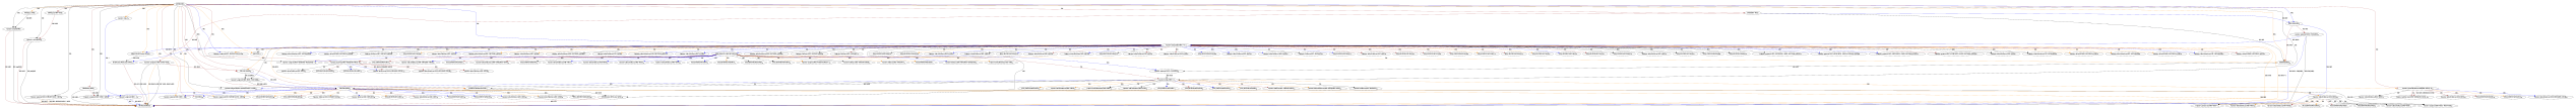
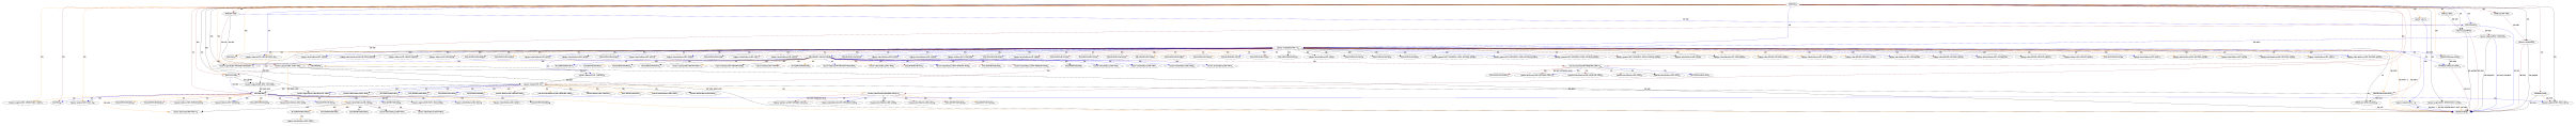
  digraph {
    fontname=Oswald
    node [fontname=Oswald]
    edge [arrowhead=dot color=black fontname=Oswald]
    n1 [label=<(METHOD,FUN1)<SUB>1</SUB>>]
    n2 [label=<(PARAM,VAR1 *VAR2)<SUB>1</SUB>>]
    n3 [label=<(PARAM,size_t VAR3)<SUB>1</SUB>>]
    n4 [label=<(PARAM,const VAR4 *VAR5)<SUB>2</SUB>>]
    n5 [label=<(PARAM,int64_t VAR6)<SUB>3</SUB>>]
    n6 [label=<(&lt;operator&gt;.cast,(void)VAR3)<SUB>7</SUB>>]
    n7 [label=<(&lt;operator&gt;.cast,(void)VAR5)<SUB>8</SUB>>]
    n8 [label=<(&lt;operator&gt;.assignment,VAR2-&gt;VAR9.VAR11.VAR12 = VAR13)<SUB>10</SUB>>]
    n9 [label=<(FUN7,FUN7())<SUB>56</SUB>>]
    n10 [label=<(&lt;operator&gt;.assignment,VAR2-&gt;VAR47 = 0)<SUB>86</SUB>>]
    n11 [label=<(&lt;operator&gt;.assignment,VAR2-&gt;VAR48 = VAR6)<SUB>87</SUB>>]
    n12 [label=<(&lt;operator&gt;.assignment,VAR2-&gt;VAR9.VAR11.VAR28 = 0)<SUB>90</SUB>>]
    n13 [label=<(FUN7,FUN7())<SUB>91</SUB>>]
    n14 [label=<(&lt;operator&gt;.lessEqualsThan,VAR10 &lt;= 0)<SUB>10</SUB>>]
    n15 [label=<(&lt;operator&gt;.lessThan,VAR10 &lt; 0)<SUB>41</SUB>>]
    n16 [label=<(FUN6,FUN6 (VAR8))<SUB>50</SUB>>]
    n17 [label=<(IDENTIFIER,VAR10,return VAR10;)<SUB>92</SUB>>]
    n18 [label=<(&lt;operator&gt;.minus,-1)<SUB>6</SUB>>]
    n19 [label=<(FUN2,FUN2(VAR2))<SUB>12</SUB>>]
    n20 [label=<(FUN3,FUN3 (VAR8))<SUB>16</SUB>>]
    n21 [label=<(&lt;operator&gt;.assignment,VAR8-&gt;VAR17[VAR8-&gt;VAR19].VAR25 = 1)<SUB>27</SUB>>]
    n22 [label=<(FUN5,FUN5(VAR2))<SUB>39</SUB>>]
    n23 [label=<(&lt;operator&gt;.assignment,VAR2-&gt;VAR9.VAR11.VAR12 = VAR29)<SUB>46</SUB>>]
    n24 [label=<(&lt;operator&gt;.assignment,VAR2-&gt;VAR9.VAR11.VAR12 = VAR29)<SUB>52</SUB>>]
    n25 [label=<(IDENTIFIER,VAR10,return VAR10;)<SUB>14</SUB>>]
    n26 [label=<(&lt;operator&gt;.greaterThan,VAR8-&gt;VAR26[VAR8-&gt;VAR14] &gt; 0)<SUB>30</SUB>>]
    n27 [label=<(&lt;operator&gt;.greaterThan,VAR8-&gt;VAR26[VAR8-&gt;VAR14] &gt; 0)<SUB>43</SUB>>]
    n28 [label=<(&lt;operator&gt;.assignment,*VAR8 = &amp;VAR2-&gt;VAR9)<SUB>5</SUB>>]
    n29 [label=<(METHOD_RETURN,int)<SUB>1</SUB>>]
    n30 [label=<(&lt;operator&gt;.assignment,VAR2-&gt;VAR9.VAR11.VAR28 = 1)<SUB>37</SUB>>]
    n31 [label=<(&lt;operator&gt;.assignment,VAR8-&gt;VAR14 = FUN3 (VAR8))<SUB>16</SUB>>]
    n32 [label=<(&lt;operator&gt;.assignment,VAR2-&gt;VAR15[VAR16] = &amp;VAR8-&gt;VAR17[VAR8-&gt;VAR14])<SUB>19</SUB>>]
    n33 [label=<(&lt;operator&gt;.assignment,VAR2-&gt;VAR15[VAR18] = &amp;VAR8-&gt;VAR17[VAR8-&gt;VAR19])<SUB>20</SUB>>]
    n34 [label=<(&lt;operator&gt;.assignment,VAR2-&gt;VAR15[VAR20] = &amp;VAR8-&gt;VAR17[VAR8-&gt;VAR21])<SUB>21</SUB>>]
    n35 [label=<(&lt;operator&gt;.assignment,VAR2-&gt;VAR15[VAR22] = &amp;VAR8-&gt;VAR17[VAR8-&gt;VAR23])<SUB>22</SUB>>]
    n36 [label=<(RETURN,return VAR10;,return VAR10;)<SUB>92</SUB>>]
    n37 [label=<(FUN4,FUN4(VAR2-&gt;VAR9.VAR11.VAR24))<SUB>24</SUB>>]
    n38 [label=<(RETURN,return VAR10;,return VAR10;)<SUB>14</SUB>>]
    n39 [label=<(&lt;operator&gt;.indirectFieldAccess,VAR8-&gt;VAR14)<SUB>16</SUB>>]
    n40 [label=<(&lt;operator&gt;.indirectIndexAccess,VAR2-&gt;VAR15[VAR16])<SUB>19</SUB>>]
    n41 [label=<(&lt;operator&gt;.addressOf,&amp;VAR8-&gt;VAR17[VAR8-&gt;VAR14])<SUB>19</SUB>>]
    n42 [label=<(&lt;operator&gt;.indirectIndexAccess,VAR2-&gt;VAR15[VAR18])<SUB>20</SUB>>]
    n43 [label=<(&lt;operator&gt;.addressOf,&amp;VAR8-&gt;VAR17[VAR8-&gt;VAR19])<SUB>20</SUB>>]
    n44 [label=<(&lt;operator&gt;.indirectIndexAccess,VAR2-&gt;VAR15[VAR20])<SUB>21</SUB>>]
    n45 [label=<(&lt;operator&gt;.addressOf,&amp;VAR8-&gt;VAR17[VAR8-&gt;VAR21])<SUB>21</SUB>>]
    n46 [label=<(&lt;operator&gt;.indirectIndexAccess,VAR2-&gt;VAR15[VAR22])<SUB>22</SUB>>]
    n47 [label=<(&lt;operator&gt;.addressOf,&amp;VAR8-&gt;VAR17[VAR8-&gt;VAR23])<SUB>22</SUB>>]
    n48 [label=<(&lt;operator&gt;.fieldAccess,VAR2-&gt;VAR9.VAR11.VAR28)<SUB>90</SUB>>]
    n49 [label=<(FIELD_IDENTIFIER,VAR14,VAR14)<SUB>16</SUB>>]
    n50 [label=<(&lt;operator&gt;.indirectFieldAccess,VAR2-&gt;VAR15)<SUB>19</SUB>>]
    n51 [label=<(&lt;operator&gt;.indirectIndexAccess,VAR8-&gt;VAR17[VAR8-&gt;VAR14])<SUB>19</SUB>>]
    n52 [label=<(&lt;operator&gt;.indirectFieldAccess,VAR2-&gt;VAR15)<SUB>20</SUB>>]
    n53 [label=<(&lt;operator&gt;.indirectIndexAccess,VAR8-&gt;VAR17[VAR8-&gt;VAR19])<SUB>20</SUB>>]
    n54 [label=<(&lt;operator&gt;.indirectFieldAccess,VAR2-&gt;VAR15)<SUB>21</SUB>>]
    n55 [label=<(&lt;operator&gt;.indirectIndexAccess,VAR8-&gt;VAR17[VAR8-&gt;VAR21])<SUB>21</SUB>>]
    n56 [label=<(&lt;operator&gt;.indirectFieldAccess,VAR2-&gt;VAR15)<SUB>22</SUB>>]
    n57 [label=<(&lt;operator&gt;.indirectIndexAccess,VAR8-&gt;VAR17[VAR8-&gt;VAR23])<SUB>22</SUB>>]
    n58 [label=<(&lt;operator&gt;.fieldAccess,VAR2-&gt;VAR9.VAR11.VAR24)<SUB>24</SUB>>]
    n59 [label=<(&lt;operator&gt;.fieldAccess,VAR2-&gt;VAR9.VAR11)<SUB>90</SUB>>]
    n60 [label=<(FIELD_IDENTIFIER,VAR28,VAR28)<SUB>90</SUB>>]
    n61 [label=<(FIELD_IDENTIFIER,VAR15,VAR15)<SUB>19</SUB>>]
    n62 [label=<(&lt;operator&gt;.indirectFieldAccess,VAR8-&gt;VAR17)<SUB>19</SUB>>]
    n63 [label=<(&lt;operator&gt;.indirectFieldAccess,VAR8-&gt;VAR14)<SUB>19</SUB>>]
    n64 [label=<(FIELD_IDENTIFIER,VAR15,VAR15)<SUB>20</SUB>>]
    n65 [label=<(&lt;operator&gt;.indirectFieldAccess,VAR8-&gt;VAR17)<SUB>20</SUB>>]
    n66 [label=<(&lt;operator&gt;.indirectFieldAccess,VAR8-&gt;VAR19)<SUB>20</SUB>>]
    n67 [label=<(FIELD_IDENTIFIER,VAR15,VAR15)<SUB>21</SUB>>]
    n68 [label=<(&lt;operator&gt;.indirectFieldAccess,VAR8-&gt;VAR17)<SUB>21</SUB>>]
    n69 [label=<(&lt;operator&gt;.indirectFieldAccess,VAR8-&gt;VAR21)<SUB>21</SUB>>]
    n70 [label=<(FIELD_IDENTIFIER,VAR15,VAR15)<SUB>22</SUB>>]
    n71 [label=<(&lt;operator&gt;.indirectFieldAccess,VAR8-&gt;VAR17)<SUB>22</SUB>>]
    n72 [label=<(&lt;operator&gt;.indirectFieldAccess,VAR8-&gt;VAR23)<SUB>22</SUB>>]
    n73 [label=<(&lt;operator&gt;.fieldAccess,VAR2-&gt;VAR9.VAR11)<SUB>24</SUB>>]
    n74 [label=<(FIELD_IDENTIFIER,VAR24,VAR24)<SUB>24</SUB>>]
    n75 [label=<(&lt;operator&gt;.indirectFieldAccess,VAR2-&gt;VAR9)<SUB>90</SUB>>]
    n76 [label=<(FIELD_IDENTIFIER,VAR11,VAR11)<SUB>90</SUB>>]
    n77 [label=<(FIELD_IDENTIFIER,VAR17,VAR17)<SUB>19</SUB>>]
    n78 [label=<(FIELD_IDENTIFIER,VAR14,VAR14)<SUB>19</SUB>>]
    n79 [label=<(FIELD_IDENTIFIER,VAR17,VAR17)<SUB>20</SUB>>]
    n80 [label=<(FIELD_IDENTIFIER,VAR19,VAR19)<SUB>20</SUB>>]
    n81 [label=<(FIELD_IDENTIFIER,VAR17,VAR17)<SUB>21</SUB>>]
    n82 [label=<(FIELD_IDENTIFIER,VAR21,VAR21)<SUB>21</SUB>>]
    n83 [label=<(FIELD_IDENTIFIER,VAR17,VAR17)<SUB>22</SUB>>]
    n84 [label=<(FIELD_IDENTIFIER,VAR23,VAR23)<SUB>22</SUB>>]
    n85 [label=<(&lt;operator&gt;.indirectFieldAccess,VAR2-&gt;VAR9)<SUB>24</SUB>>]
    n86 [label=<(FIELD_IDENTIFIER,VAR11,VAR11)<SUB>24</SUB>>]
    n87 [label=<(FIELD_IDENTIFIER,VAR9,VAR9)<SUB>90</SUB>>]
    n88 [label=<(FIELD_IDENTIFIER,VAR9,VAR9)<SUB>24</SUB>>]
    n89 [label=<(&lt;operator&gt;.fieldAccess,VAR2-&gt;VAR9.VAR11.VAR12)<SUB>46</SUB>>]
    n90 [label=<(&lt;operator&gt;.indirectIndexAccess,VAR8-&gt;VAR26[VAR8-&gt;VAR14])<SUB>43</SUB>>]
    n91 [label=<(&lt;operator&gt;.fieldAccess,VAR2-&gt;VAR9.VAR11)<SUB>46</SUB>>]
    n92 [label=<(FIELD_IDENTIFIER,VAR12,VAR12)<SUB>46</SUB>>]
    n93 [label=<(&lt;operator&gt;.indirectFieldAccess,VAR8-&gt;VAR26)<SUB>43</SUB>>]
    n94 [label=<(&lt;operator&gt;.indirectFieldAccess,VAR8-&gt;VAR14)<SUB>43</SUB>>]
    n95 [label=<(&lt;operator&gt;.indirectFieldAccess,VAR2-&gt;VAR9)<SUB>46</SUB>>]
    n96 [label=<(FIELD_IDENTIFIER,VAR11,VAR11)<SUB>46</SUB>>]
    n97 [label=<(FIELD_IDENTIFIER,VAR26,VAR26)<SUB>43</SUB>>]
    n98 [label=<(FIELD_IDENTIFIER,VAR14,VAR14)<SUB>43</SUB>>]
    n99 [label=<(FIELD_IDENTIFIER,VAR9,VAR9)<SUB>46</SUB>>]
    n100 [label=<(&lt;operator&gt;.postIncrement,VAR8-&gt;VAR31++)<SUB>60</SUB>>]
    n101 [label=<(&lt;operator&gt;.assignment,VAR8-&gt;VAR32 = VAR8-&gt;VAR33)<SUB>61</SUB>>]
    n102 [label=<(&lt;operator&gt;.indirectFieldAccess,VAR8-&gt;VAR30)<SUB>58</SUB>>]
    n103 [label=<(&lt;operator&gt;.indirectFieldAccess,VAR2-&gt;VAR47)<SUB>86</SUB>>]
    n104 [label=<(&lt;operator&gt;.indirectFieldAccess,VAR2-&gt;VAR48)<SUB>87</SUB>>]
    n105 [label=<(FIELD_IDENTIFIER,VAR30,VAR30)<SUB>58</SUB>>]
    n106 [label=<(FIELD_IDENTIFIER,VAR47,VAR47)<SUB>86</SUB>>]
    n107 [label=<(FIELD_IDENTIFIER,VAR48,VAR48)<SUB>87</SUB>>]
    n108 [label=<(&lt;operator&gt;.fieldAccess,VAR2-&gt;VAR9.VAR11.VAR12)<SUB>52</SUB>>]
    n109 [label=<(&lt;operator&gt;.fieldAccess,VAR2-&gt;VAR9.VAR11)<SUB>52</SUB>>]
    n110 [label=<(FIELD_IDENTIFIER,VAR12,VAR12)<SUB>52</SUB>>]
    n111 [label=<(&lt;operator&gt;.indirectFieldAccess,VAR2-&gt;VAR9)<SUB>52</SUB>>]
    n112 [label=<(FIELD_IDENTIFIER,VAR11,VAR11)<SUB>52</SUB>>]
    n113 [label=<(FIELD_IDENTIFIER,VAR9,VAR9)<SUB>52</SUB>>]
    n114 [label=<(&lt;operator&gt;.assignment,VAR10 = -1)<SUB>6</SUB>>]
    n115 [label=<(&lt;operator&gt;.assignment,VAR10 = FUN2(VAR2))<SUB>12</SUB>>]
    n116 [label=<(&lt;operator&gt;.assignment,VAR10 = FUN5(VAR2))<SUB>39</SUB>>]
    n117 [label=<(&lt;operator&gt;.postDecrement,VAR8-&gt;VAR26[VAR8-&gt;VAR14]--)<SUB>31</SUB>>]
    n118 [label=<(&lt;operator&gt;.indirectIndexAccess,VAR8-&gt;VAR26[VAR8-&gt;VAR14])<SUB>31</SUB>>]
    n119 [label=<(&lt;operator&gt;.indirectFieldAccess,VAR8-&gt;VAR26)<SUB>31</SUB>>]
    n120 [label=<(&lt;operator&gt;.indirectFieldAccess,VAR8-&gt;VAR14)<SUB>31</SUB>>]
    n121 [label=<(FIELD_IDENTIFIER,VAR26,VAR26)<SUB>31</SUB>>]
    n122 [label=<(FIELD_IDENTIFIER,VAR14,VAR14)<SUB>31</SUB>>]
    n123 [label=<(&lt;operator&gt;.postDecrement,VAR8-&gt;VAR26[VAR8-&gt;VAR14]--)<SUB>44</SUB>>]
    n124 [label=<(&lt;operator&gt;.indirectIndexAccess,VAR8-&gt;VAR26[VAR8-&gt;VAR14])<SUB>44</SUB>>]
    n125 [label=<(&lt;operator&gt;.indirectFieldAccess,VAR8-&gt;VAR26)<SUB>44</SUB>>]
    n126 [label=<(&lt;operator&gt;.indirectFieldAccess,VAR8-&gt;VAR14)<SUB>44</SUB>>]
    n127 [label=<(FIELD_IDENTIFIER,VAR26,VAR26)<SUB>44</SUB>>]
    n128 [label=<(FIELD_IDENTIFIER,VAR14,VAR14)<SUB>44</SUB>>]
    n129 [label=<(&lt;operator&gt;.fieldAccess,VAR2-&gt;VAR9.VAR11.VAR28)<SUB>37</SUB>>]
    n130 [label=<(&lt;operator&gt;.fieldAccess,VAR2-&gt;VAR9.VAR11)<SUB>37</SUB>>]
    n131 [label=<(FIELD_IDENTIFIER,VAR28,VAR28)<SUB>37</SUB>>]
    n132 [label=<(&lt;operator&gt;.fieldAccess,VAR8-&gt;VAR17[VAR8-&gt;VAR19].VAR25)<SUB>27</SUB>>]
    n133 [label=<(&lt;operator&gt;.indirectFieldAccess,VAR2-&gt;VAR9)<SUB>37</SUB>>]
    n134 [label=<(FIELD_IDENTIFIER,VAR11,VAR11)<SUB>37</SUB>>]
    n135 [label=<(&lt;operator&gt;.indirectIndexAccess,VAR8-&gt;VAR17[VAR8-&gt;VAR19])<SUB>27</SUB>>]
    n136 [label=<(FIELD_IDENTIFIER,VAR25,VAR25)<SUB>27</SUB>>]
    n137 [label=<(&lt;operator&gt;.indirectIndexAccess,VAR8-&gt;VAR26[VAR8-&gt;VAR14])<SUB>30</SUB>>]
    n138 [label=<(FIELD_IDENTIFIER,VAR9,VAR9)<SUB>37</SUB>>]
    n139 [label=<(&lt;operator&gt;.indirectFieldAccess,VAR8-&gt;VAR17)<SUB>27</SUB>>]
    n140 [label=<(&lt;operator&gt;.indirectFieldAccess,VAR8-&gt;VAR19)<SUB>27</SUB>>]
    n141 [label=<(&lt;operator&gt;.indirectFieldAccess,VAR8-&gt;VAR26)<SUB>30</SUB>>]
    n142 [label=<(&lt;operator&gt;.indirectFieldAccess,VAR8-&gt;VAR14)<SUB>30</SUB>>]
    n143 [label=<(FIELD_IDENTIFIER,VAR17,VAR17)<SUB>27</SUB>>]
    n144 [label=<(FIELD_IDENTIFIER,VAR19,VAR19)<SUB>27</SUB>>]
    n145 [label=<(FIELD_IDENTIFIER,VAR26,VAR26)<SUB>30</SUB>>]
    n146 [label=<(FIELD_IDENTIFIER,VAR14,VAR14)<SUB>30</SUB>>]
    n147 [label=<(&lt;operator&gt;.indirectFieldAccess,VAR8-&gt;VAR31)<SUB>60</SUB>>]
    n148 [label=<(&lt;operator&gt;.indirectFieldAccess,VAR8-&gt;VAR32)<SUB>65</SUB>>]
    n149 [label=<(&lt;operator&gt;.indirectFieldAccess,VAR8-&gt;VAR33)<SUB>61</SUB>>]
    n150 [label=<(FIELD_IDENTIFIER,VAR31,VAR31)<SUB>60</SUB>>]
    n151 [label=<(FIELD_IDENTIFIER,VAR32,VAR32)<SUB>61</SUB>>]
    n152 [label=<(FIELD_IDENTIFIER,VAR33,VAR33)<SUB>61</SUB>>]
    n1 -> n2 [arrowhead=box color=brown label="DDG: "]
    n1 -> n3 [color=darkorange label="DDG: "]
    n1 -> n4 [arrowhead=box color=brown label="DDG: "]
    n1 -> n5 [color=brown label="DDG: "]
    n1 -> n6 [arrowhead=box label="DDG: "]
    n1 -> n7 [arrowhead=box label="DDG: "]
    n1 -> n8 [label="DDG: "]
    n1 -> n9 [color=brown label="DDG: "]
    n1 -> n10 [arrowhead=box color=darkorange label="DDG: "]
    n1 -> n11 [arrowhead=box label="DDG: "]
    n1 -> n12 [color=blue label="DDG: "]
    n1 -> n13 [arrowhead=box color=darkorange label="DDG: "]
    n1 -> n14 [color=blue label="DDG: "]
    n1 -> n15 [label="DDG: "]
    n1 -> n16 [arrowhead=box color=brown label="DDG: "]
    n1 -> n17 [color=brown label="DDG: "]
    n1 -> n18 [arrowhead=box color=darkorange label="DDG: "]
    n1 -> n19 [color=blue label="DDG: "]
    n1 -> n20 [color=brown label="DDG: "]
    n1 -> n21 [label="DDG: "]
    n1 -> n22 [arrowhead=box color=darkorange label="DDG: "]
    n1 -> n23 [label="DDG: "]
    n1 -> n24 [color=darkorange label="DDG: "]
    n1 -> n25 [color=darkorange label="DDG: "]
    n1 -> n26 [color=brown label="DDG: "]
    n1 -> n27 [color=brown label="DDG: "]
    n2 -> n19 [color=blue label="DDG: VAR2"]
    n2 -> n22 [label="DDG: VAR2"]
    n2 -> n28 [arrowhead=box color=brown label="DDG: VAR2"]
    n3 -> n6 [arrowhead=box label="DDG: VAR3"]
    n4 -> n7 [color=brown label="DDG: VAR5"]
    n5 -> n11 [arrowhead=box color=brown label="DDG: VAR6"]
    n5 -> n29 [arrowhead=box label="DDG: VAR6"]
    n6 -> n29 [arrowhead=box color=brown label="DDG: VAR3"]
    n6 -> n29 [arrowhead=box label="DDG: (void)VAR3"]
    n7 -> n29 [color=brown label="DDG: VAR5"]
    n7 -> n29 [arrowhead=box label="DDG: (void)VAR5"]
    n8 -> n29 [color=darkorange label="DDG: VAR2-&gt;VAR9.VAR11.VAR12 = VAR13"]
    n8 -> n29 [arrowhead=box color=darkorange label="DDG: VAR13"]
    n14 -> n12 [arrowhead=box color=darkorange label="CDG: "]
    n14 -> n13 [label="CDG: "]
    n14 -> n17 [arrowhead=box color=darkorange label="DDG: VAR10"]
    n14 -> n20 [arrowhead=box color=darkorange label="CDG: "]
    n14 -> n25 [color=blue label="DDG: VAR10"]
    n14 -> n29 [color=darkorange label="DDG: VAR10"]
    n14 -> n29 [arrowhead=box color=darkorange label="DDG: VAR10 &lt;= 0"]
    n14 -> n31 [label="CDG: "]
    n14 -> n32 [label="CDG: "]
    n14 -> n33 [color=blue label="CDG: "]
    n14 -> n34 [arrowhead=box color=blue label="CDG: "]
    n14 -> n35 [arrowhead=box color=brown label="CDG: "]
    n14 -> n36 [label="CDG: "]
    n14 -> n37 [color=blue label="CDG: "]
    n14 -> n38 [arrowhead=box color=blue label="CDG: "]
    n14 -> n39 [arrowhead=box label="CDG: "]
    n14 -> n40 [arrowhead=box label="CDG: "]
    n14 -> n41 [arrowhead=box color=darkorange label="CDG: "]
    n14 -> n42 [arrowhead=box color=darkorange label="CDG: "]
    n14 -> n43 [color=darkorange label="CDG: "]
    n14 -> n44 [color=blue label="CDG: "]
    n14 -> n45 [arrowhead=box color=brown label="CDG: "]
    n14 -> n46 [arrowhead=box color=blue label="CDG: "]
    n14 -> n47 [label="CDG: "]
    n14 -> n48 [label="CDG: "]
    n14 -> n49 [color=darkorange label="CDG: "]
    n14 -> n50 [arrowhead=box color=blue label="CDG: "]
    n14 -> n51 [arrowhead=box color=darkorange label="CDG: "]
    n14 -> n52 [color=darkorange label="CDG: "]
    n14 -> n53 [label="CDG: "]
    n14 -> n54 [color=darkorange label="CDG: "]
    n14 -> n55 [arrowhead=box color=blue label="CDG: "]
    n14 -> n56 [arrowhead=box color=blue label="CDG: "]
    n14 -> n57 [label="CDG: "]
    n14 -> n58 [label="CDG: "]
    n14 -> n59 [color=brown label="CDG: "]
    n14 -> n60 [label="CDG: "]
    n14 -> n61 [arrowhead=box color=darkorange label="CDG: "]
    n14 -> n62 [color=blue label="CDG: "]
    n14 -> n63 [arrowhead=box label="CDG: "]
    n14 -> n64 [color=blue label="CDG: "]
    n14 -> n65 [color=brown label="CDG: "]
    n14 -> n66 [arrowhead=box color=blue label="CDG: "]
    n14 -> n67 [label="CDG: "]
    n14 -> n68 [color=brown label="CDG: "]
    n14 -> n69 [color=brown label="CDG: "]
    n14 -> n70 [color=blue label="CDG: "]
    n14 -> n71 [arrowhead=box color=blue label="CDG: "]
    n14 -> n72 [color=blue label="CDG: "]
    n14 -> n73 [label="CDG: "]
    n14 -> n74 [color=blue label="CDG: "]
    n14 -> n75 [arrowhead=box color=brown label="CDG: "]
    n14 -> n76 [color=brown label="CDG: "]
    n14 -> n77 [color=brown label="CDG: "]
    n14 -> n78 [color=brown label="CDG: "]
    n14 -> n79 [arrowhead=box color=darkorange label="CDG: "]
    n14 -> n80 [color=brown label="CDG: "]
    n14 -> n81 [color=darkorange label="CDG: "]
    n14 -> n82 [color=blue label="CDG: "]
    n14 -> n83 [arrowhead=box color=brown label="CDG: "]
    n14 -> n84 [arrowhead=box label="CDG: "]
    n14 -> n85 [label="CDG: "]
    n14 -> n86 [arrowhead=box label="CDG: "]
    n14 -> n87 [label="CDG: "]
    n14 -> n88 [arrowhead=box label="CDG: "]
    n15 -> n16 [label="CDG: "]
    n15 -> n17 [label="DDG: VAR10"]
    n15 -> n23 [color=blue label="CDG: "]
    n15 -> n27 [color=darkorange label="CDG: "]
    n15 -> n89 [color=brown label="CDG: "]
    n15 -> n90 [color=darkorange label="CDG: "]
    n15 -> n91 [label="CDG: "]
    n15 -> n92 [arrowhead=box color=darkorange label="CDG: "]
    n15 -> n93 [color=darkorange label="CDG: "]
    n15 -> n94 [arrowhead=box label="CDG: "]
    n15 -> n95 [label="CDG: "]
    n15 -> n96 [arrowhead=box color=blue label="CDG: "]
    n15 -> n97 [arrowhead=box color=brown label="CDG: "]
    n15 -> n98 [arrowhead=box color=blue label="CDG: "]
    n15 -> n99 [color=darkorange label="CDG: "]
    n16 -> n9 [arrowhead=box color=blue label="CDG: "]
    n16 -> n10 [arrowhead=box color=blue label="CDG: "]
    n16 -> n11 [arrowhead=box color=blue label="CDG: "]
    n16 -> n24 [color=darkorange label="CDG: "]
    n16 -> n100 [arrowhead=box color=darkorange label="DDG: VAR8"]
    n16 -> n101 [label="DDG: VAR8"]
    n16 -> n102 [arrowhead=box color=darkorange label="CDG: "]
    n16 -> n103 [color=blue label="CDG: "]
    n16 -> n104 [color=darkorange label="CDG: "]
    n16 -> n105 [arrowhead=box label="CDG: "]
    n16 -> n106 [arrowhead=box color=darkorange label="CDG: "]
    n16 -> n107 [color=brown label="CDG: "]
    n16 -> n108 [color=darkorange label="CDG: "]
    n16 -> n109 [color=blue label="CDG: "]
    n16 -> n110 [arrowhead=box color=darkorange label="CDG: "]
    n16 -> n111 [color=brown label="CDG: "]
    n16 -> n112 [color=blue label="CDG: "]
    n16 -> n113 [arrowhead=box color=blue label="CDG: "]
    n17 -> n36 [label="DDG: VAR10"]
    n18 -> n114 [arrowhead=box color=blue label="DDG: 1"]
    n19 -> n22 [color=brown label="DDG: VAR2"]
    n19 -> n29 [color=blue label="DDG: VAR2"]
    n19 -> n115 [arrowhead=box color=brown label="DDG: VAR2"]
    n20 -> n16 [color=blue label="DDG: VAR8"]
    n20 -> n31 [arrowhead=box label="DDG: (void)VAR3"]
    n22 -> n116 [label="DDG: VAR2"]
    n25 -> n38 [label="DDG: VAR10"]
    n26 -> n117 [color=brown label="DDG: VAR8-&gt;VAR26[VAR8-&gt;VAR14]"]
    n26 -> n117 [color=blue label="CDG: "]
    n26 -> n118 [arrowhead=box color=brown label="CDG: "]
    n26 -> n119 [arrowhead=box color=brown label="CDG: "]
    n26 -> n120 [arrowhead=box label="CDG: "]
    n26 -> n121 [arrowhead=box color=brown label="CDG: "]
    n26 -> n122 [arrowhead=box color=blue label="CDG: "]
    n27 -> n123 [color=brown label="DDG: VAR8-&gt;VAR26[VAR8-&gt;VAR14]"]
    n27 -> n123 [color=brown label="CDG: "]
    n27 -> n124 [arrowhead=box color=blue label="CDG: "]
    n27 -> n125 [arrowhead=box label="CDG: "]
    n27 -> n126 [color=brown label="CDG: "]
    n27 -> n127 [arrowhead=box color=brown label="CDG: "]
    n27 -> n128 [color=darkorange label="CDG: "]
    n28 -> n20 [arrowhead=box color=brown label="DDG: VAR8"]
    n28 -> n29 [label="DDG: VAR8"]
    n28 -> n29 [arrowhead=box color=darkorange label="DDG: &amp;VAR2-&gt;VAR9"]
    n28 -> n29 [arrowhead=box label="DDG: *VAR8 = &amp;VAR2-&gt;VAR9"]
    n31 -> n16 [arrowhead=box label="DDG: VAR8-&gt;VAR14"]
    n36 -> n29 [arrowhead=box color=brown label="DDG: &lt;RET&gt;"]
    n37 -> n15 [color=brown label="CDG: "]
    n37 -> n21 [color=blue label="CDG: "]
    n37 -> n22 [color=darkorange label="CDG: "]
    n37 -> n26 [arrowhead=box color=brown label="CDG: "]
    n37 -> n30 [arrowhead=box color=darkorange label="CDG: "]
    n37 -> n116 [arrowhead=box color=blue label="CDG: "]
    n37 -> n129 [label="CDG: "]
    n37 -> n130 [color=darkorange label="CDG: "]
    n37 -> n131 [arrowhead=box color=darkorange label="CDG: "]
    n37 -> n132 [color=blue label="CDG: "]
    n37 -> n133 [color=darkorange label="CDG: "]
    n37 -> n134 [arrowhead=box color=brown label="CDG: "]
    n37 -> n135 [arrowhead=box color=blue label="CDG: "]
    n37 -> n136 [color=brown label="CDG: "]
    n37 -> n137 [color=brown label="CDG: "]
    n37 -> n138 [arrowhead=box label="CDG: "]
    n37 -> n139 [arrowhead=box color=blue label="CDG: "]
    n37 -> n140 [arrowhead=box color=blue label="CDG: "]
    n37 -> n141 [color=blue label="CDG: "]
    n37 -> n142 [arrowhead=box color=blue label="CDG: "]
    n37 -> n143 [arrowhead=box color=blue label="CDG: "]
    n37 -> n144 [color=darkorange label="CDG: "]
    n37 -> n145 [label="CDG: "]
    n37 -> n146 [arrowhead=box label="CDG: "]
    n38 -> n29 [color=brown label="DDG: &lt;RET&gt;"]
    n102 -> n100 [arrowhead=box label="CDG: "]
-   n102 -> n101 [arrowhead=box label="CDG: "]
    n102 -> n147 [arrowhead=box label="CDG: "]
-   n102 -> n148 [color=darkorange label="CDG: "]
+   n150 -> n148 [color=darkorange label="CDG: "]
    n102 -> n149 [arrowhead=box color=brown label="CDG: "]
    n102 -> n150 [arrowhead=box color=darkorange label="CDG: "]
    n102 -> n151 [color=brown label="CDG: "]
    n102 -> n152 [label="CDG: "]
    n114 -> n29 [color=blue label="DDG: -1"]
    n114 -> n29 [color=blue label="DDG: VAR10 = -1"]
    n115 -> n14 [color=blue label="DDG: VAR10"]
    n115 -> n29 [arrowhead=box label="DDG: FUN2(VAR2)"]
    n115 -> n29 [arrowhead=box color=blue label="DDG: VAR10 = FUN2(VAR2)"]
    n116 -> n15 [label="DDG: VAR10"]
  }
